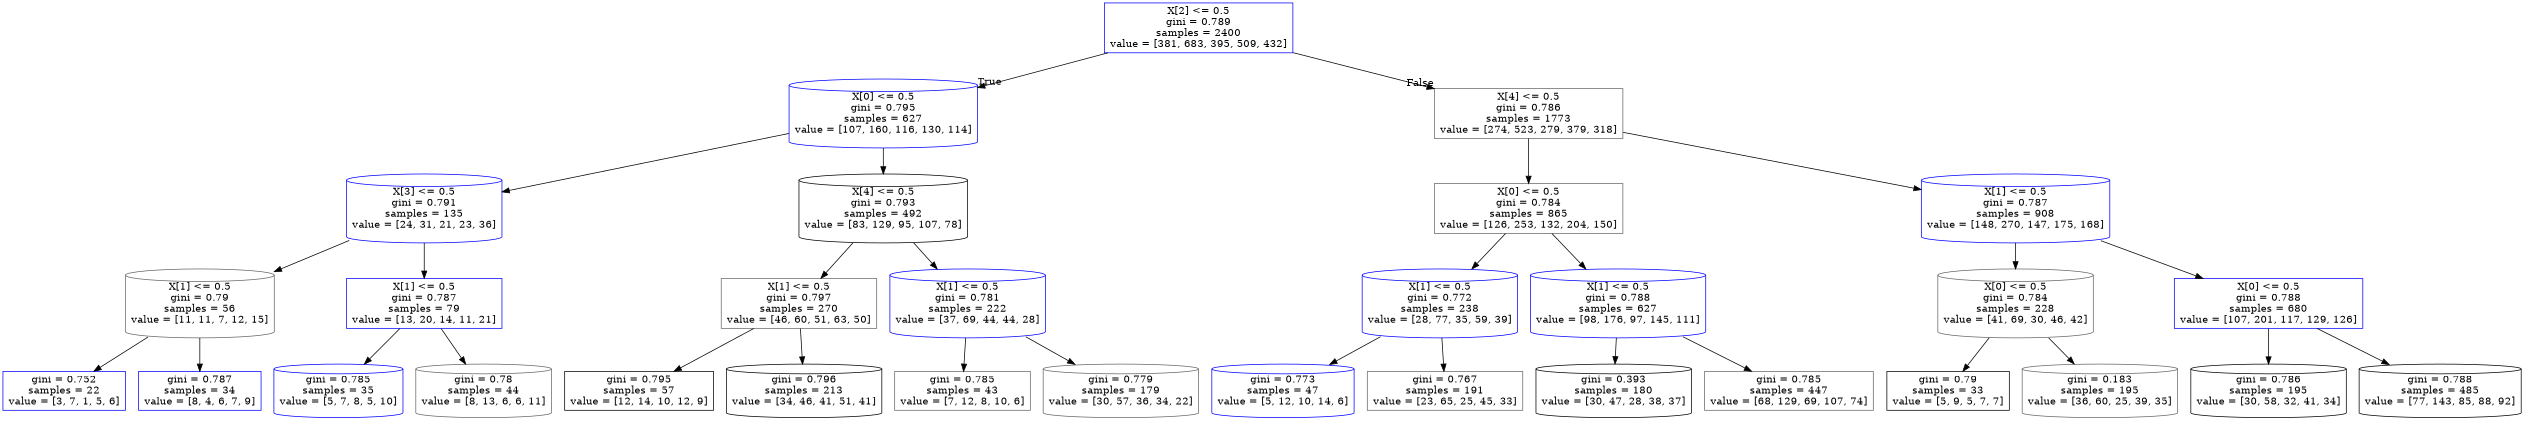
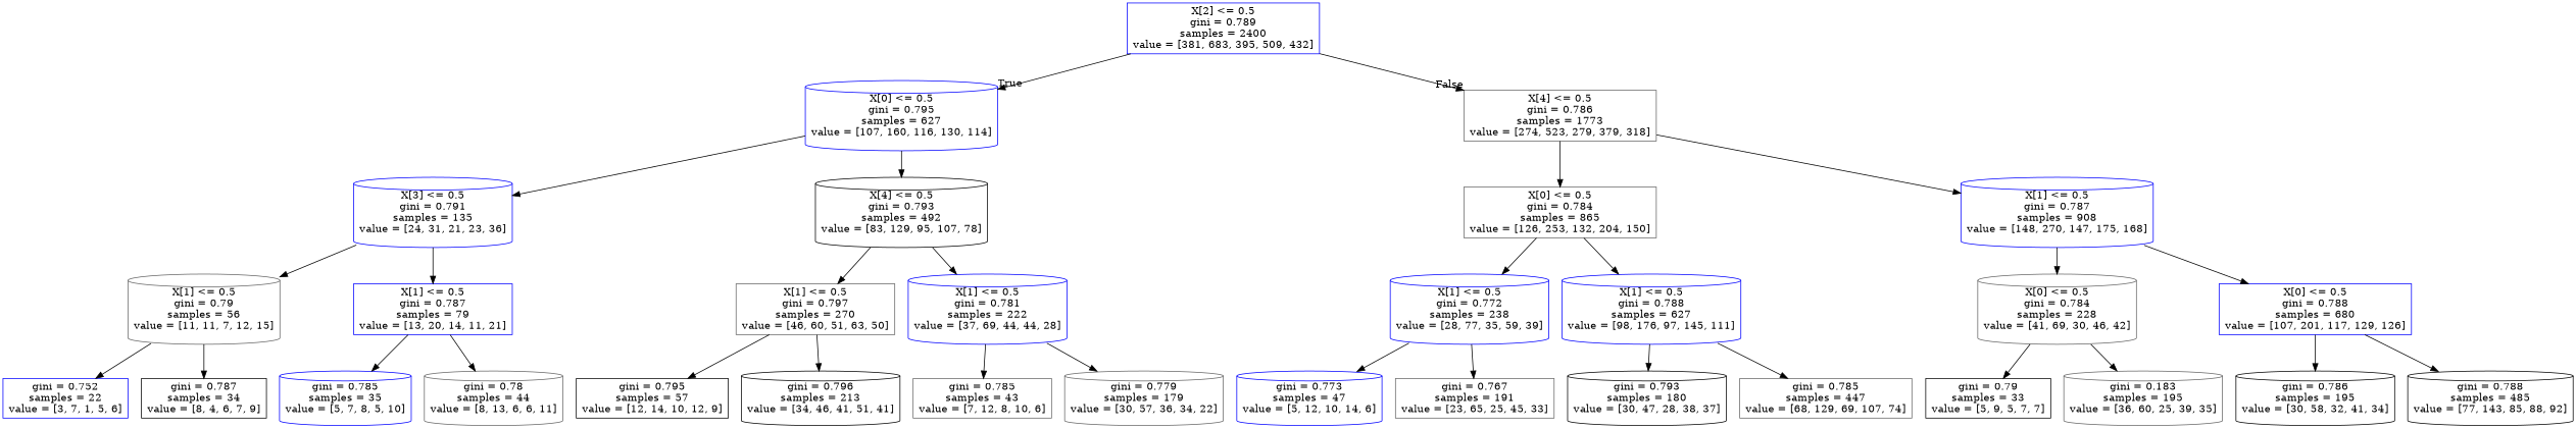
  digraph {
    node [color=blue shape=cylinder]
    n1 [label="X[2] <= 0.5\ngini = 0.789\nsamples = 2400\nvalue = [381, 683, 395, 509, 432]" shape=box]
    n2 [label="X[0] <= 0.5\ngini = 0.795\nsamples = 627\nvalue = [107, 160, 116, 130, 114]"]
    n3 [color=gray40 label="X[4] <= 0.5\ngini = 0.786\nsamples = 1773\nvalue = [274, 523, 279, 379, 318]" shape=box]
    n4 [label="X[3] <= 0.5\ngini = 0.791\nsamples = 135\nvalue = [24, 31, 21, 23, 36]"]
    n5 [color=black label="X[4] <= 0.5\ngini = 0.793\nsamples = 492\nvalue = [83, 129, 95, 107, 78]"]
    n6 [color=gray40 label="X[0] <= 0.5\ngini = 0.784\nsamples = 865\nvalue = [126, 253, 132, 204, 150]" shape=box]
    n7 [label="X[1] <= 0.5\ngini = 0.787\nsamples = 908\nvalue = [148, 270, 147, 175, 168]"]
    n8 [color=gray40 label="X[1] <= 0.5\ngini = 0.79\nsamples = 56\nvalue = [11, 11, 7, 12, 15]"]
    n9 [label="X[1] <= 0.5\ngini = 0.787\nsamples = 79\nvalue = [13, 20, 14, 11, 21]" shape=box]
    n10 [color=gray40 label="X[1] <= 0.5\ngini = 0.797\nsamples = 270\nvalue = [46, 60, 51, 63, 50]" shape=box]
    n11 [label="X[1] <= 0.5\ngini = 0.781\nsamples = 222\nvalue = [37, 69, 44, 44, 28]"]
    n12 [label="gini = 0.752\nsamples = 22\nvalue = [3, 7, 1, 5, 6]" shape=box]
-   n13 [label="gini = 0.787\nsamples = 34\nvalue = [8, 4, 6, 7, 9]" shape=box]
+   n13 [color=black label="gini = 0.787\nsamples = 34\nvalue = [8, 4, 6, 7, 9]" shape=box]
    n14 [label="gini = 0.785\nsamples = 35\nvalue = [5, 7, 8, 5, 10]"]
    n15 [color=gray40 label="gini = 0.78\nsamples = 44\nvalue = [8, 13, 6, 6, 11]"]
    n16 [color=black label="gini = 0.795\nsamples = 57\nvalue = [12, 14, 10, 12, 9]" shape=box]
    n17 [color=black label="gini = 0.796\nsamples = 213\nvalue = [34, 46, 41, 51, 41]"]
    n18 [color=gray40 label="gini = 0.785\nsamples = 43\nvalue = [7, 12, 8, 10, 6]" shape=box]
    n19 [color=gray40 label="gini = 0.779\nsamples = 179\nvalue = [30, 57, 36, 34, 22]"]
    n20 [label="X[1] <= 0.5\ngini = 0.772\nsamples = 238\nvalue = [28, 77, 35, 59, 39]"]
    n21 [label="X[1] <= 0.5\ngini = 0.788\nsamples = 627\nvalue = [98, 176, 97, 145, 111]"]
    n22 [color=gray40 label="X[0] <= 0.5\ngini = 0.784\nsamples = 228\nvalue = [41, 69, 30, 46, 42]"]
    n23 [label="X[0] <= 0.5\ngini = 0.788\nsamples = 680\nvalue = [107, 201, 117, 129, 126]" shape=box]
    n24 [label="gini = 0.773\nsamples = 47\nvalue = [5, 12, 10, 14, 6]"]
    n25 [color=gray40 label="gini = 0.767\nsamples = 191\nvalue = [23, 65, 25, 45, 33]" shape=box]
-   n26 [color=black label="gini = 0.393\nsamples = 180\nvalue = [30, 47, 28, 38, 37]"]
+   n26 [color=black label="gini = 0.793\nsamples = 180\nvalue = [30, 47, 28, 38, 37]"]
    n27 [color=gray40 label="gini = 0.785\nsamples = 447\nvalue = [68, 129, 69, 107, 74]" shape=box]
    n28 [color=black label="gini = 0.79\nsamples = 33\nvalue = [5, 9, 5, 7, 7]" shape=box]
    n29 [color=gray40 label="gini = 0.183\nsamples = 195\nvalue = [36, 60, 25, 39, 35]"]
    n30 [color=black label="gini = 0.786\nsamples = 195\nvalue = [30, 58, 32, 41, 34]"]
    n31 [color=black label="gini = 0.788\nsamples = 485\nvalue = [77, 143, 85, 88, 92]"]
    n1 -> n2 [headlabel=True labelangle=45 labeldistance=2.5]
    n1 -> n3 [headlabel=False labelangle=-45 labeldistance=2.5]
    n2 -> n4
    n2 -> n5
    n3 -> n6
    n3 -> n7
    n4 -> n8
    n4 -> n9
    n5 -> n10
    n5 -> n11
    n6 -> n20
    n6 -> n21
    n7 -> n22
    n7 -> n23
    n8 -> n12
    n8 -> n13
    n9 -> n14
    n9 -> n15
    n10 -> n16
    n10 -> n17
    n11 -> n18
    n11 -> n19
    n20 -> n24
    n20 -> n25
    n21 -> n26
    n21 -> n27
    n22 -> n28
    n22 -> n29
    n23 -> n30
    n23 -> n31
  }
